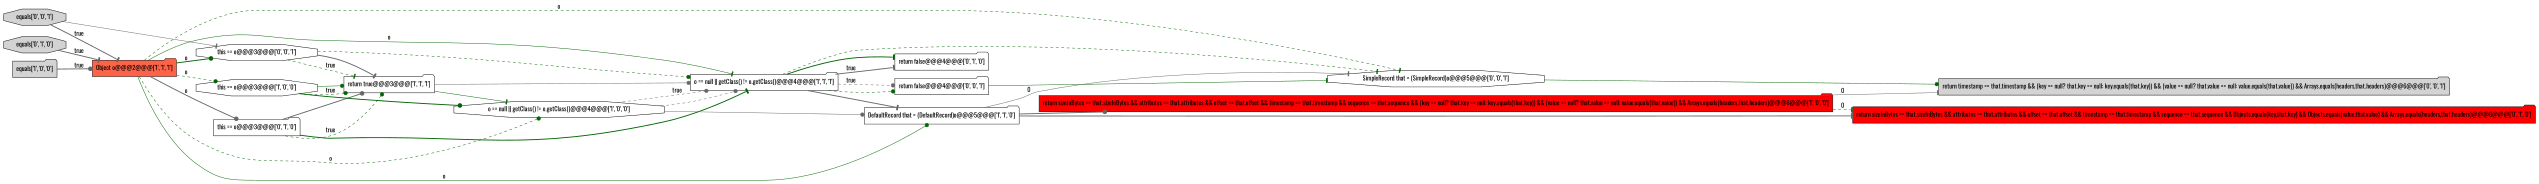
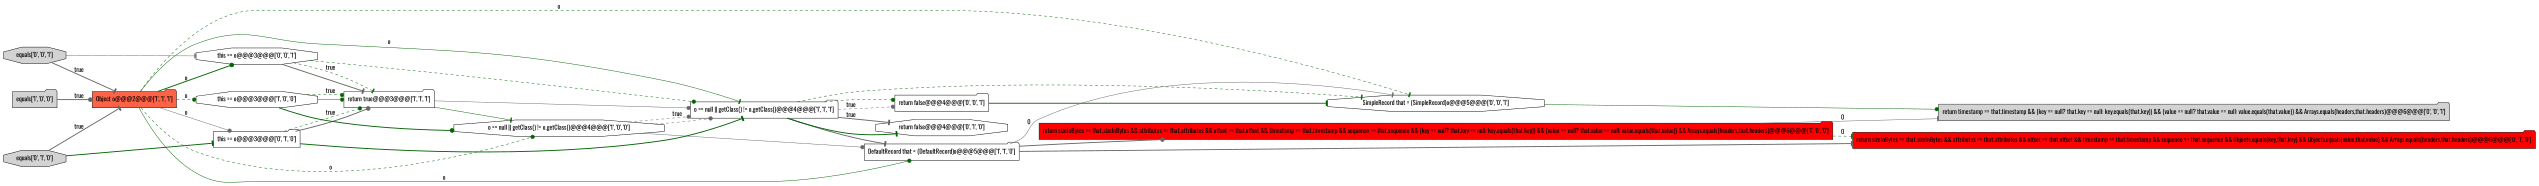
  digraph {
    fontname=Oswald
    rankdir=LR
    node [fillcolor=white fontname=Oswald shape=folder style=filled]
    edge [arrowhead=dot color=darkgreen fontname=Oswald style=bold]
    n1 [label="return false@@@4@@@['0', '0', '1']"]
    n2 [label="SimpleRecord that = (SimpleRecord)o@@@5@@@['0', '0', '1']" shape=octagon]
    n3 [fillcolor=lightgray label="return timestamp == that.timestamp && (key == null? that.key == null: key.equals(that.key)) && (value == null? that.value == null: value.equals(that.value)) && Arrays.equals(headers,that.headers)@@@6@@@['0', '0', '1']"]
    n4 [fillcolor=red label="return sizeInBytes == that.sizeInBytes && attributes == that.attributes && offset == that.offset && timestamp == that.timestamp && sequence == that.sequence && (key == null? that.key == null: key.equals(that.key)) && (value == null? that.value == null: value.equals(that.value)) && Arrays.equals(headers,that.headers)@@@6@@@['1', '0', '0']"]
    n5 [fillcolor=red label="return sizeInBytes == that.sizeInBytes && attributes == that.attributes && offset == that.offset && timestamp == that.timestamp && sequence == that.sequence && Objects.equals(key,that.key) && Objects.equals(value,that.value) && Arrays.equals(headers,that.headers)@@@6@@@['0', '1', '0']"]
    n6 [fillcolor=tomato label="Object o@@@2@@@['1', '1', '1']"]
    n7 [label="o == null || getClass() != o.getClass()@@@4@@@['1', '1', '1']"]
    n8 [label="this == o@@@3@@@['0', '1', '0']"]
    n9 [label="DefaultRecord that = (DefaultRecord)o@@@5@@@['1', '1', '0']"]
    n10 [label="this == o@@@3@@@['1', '0', '0']" shape=octagon]
    n11 [label="this == o@@@3@@@['0', '0', '1']" shape=octagon]
    n12 [label="o == null || getClass() != o.getClass()@@@4@@@['1', '0', '0']" shape=octagon]
-   n13 [label="return false@@@4@@@['0', '1', '0']"]
+   n13 [label="return false@@@4@@@['0', '1', '0']" shape=octagon]
    n14 [label="return true@@@3@@@['1', '1', '1']"]
    n15 [fillcolor=lightgray label="equals['0', '1', '0']" shape=octagon]
    n16 [fillcolor=lightgray label="equals['1', '0', '0']"]
    n17 [fillcolor=lightgray label="equals['0', '0', '1']" shape=octagon]
-   n1 -> n2 [arrowhead=tee style=solid]
+   n1 -> n2 [arrowhead=tee]
    n2 -> n3 [style=solid]
    n4 -> n3 [arrowhead=tee color=gray40 label=0 style=solid]
    n4 -> n5 [arrowhead=tee label=0 style=dashed]
    n6 -> n2 [arrowhead=tee label=o style=dashed]
    n6 -> n7 [arrowhead=tee label=o style=solid]
-   n6 -> n8 [color=gray40 label=o]
+   n6 -> n8 [color=gray40 label=o style=solid]
    n6 -> n9 [label=o style=solid]
    n6 -> n10 [label=o style=dashed]
    n6 -> n11 [label=o]
    n6 -> n12 [label=o style=dashed]
    n7 -> n1 [style=dashed]
    n7 -> n1 [color=gray40 label=true style=dashed]
    n7 -> n2 [arrowhead=tee style=dashed]
    n7 -> n9 [arrowhead=tee color=gray40]
    n7 -> n13 [arrowhead=tee]
    n7 -> n13 [arrowhead=tee color=gray40 label=true]
    n8 -> n7 [arrowhead=tee]
    n8 -> n14 [label=true style=dashed]
    n8 -> n14 [color=gray40]
    n9 -> n2 [arrowhead=tee color=gray40 label=0 style=solid]
    n9 -> n4 [color=gray40]
    n9 -> n5 [arrowhead=tee color=gray40]
    n10 -> n12
    n10 -> n14 [label=true style=dashed]
    n10 -> n14 [style=solid]
    n11 -> n7 [style=dashed]
    n11 -> n14 [arrowhead=tee color=gray40]
    n11 -> n14 [arrowhead=tee label=true style=dashed]
    n12 -> n7 [color=gray40 style=dashed]
    n12 -> n7 [color=gray40 label=true style=dashed]
    n12 -> n9 [color=gray40 style=solid]
    n14 -> n7 [color=gray40 style=solid]
    n14 -> n12 [arrowhead=tee style=solid]
    n15 -> n6 [arrowhead=tee color=gray40 label=true]
+   n15 -> n8 [arrowhead=tee]
    n16 -> n6 [color=gray40 label=true]
    n17 -> n6 [arrowhead=tee color=gray40 label=true]
    n17 -> n11 [arrowhead=tee color=gray40 style=solid]
  }
